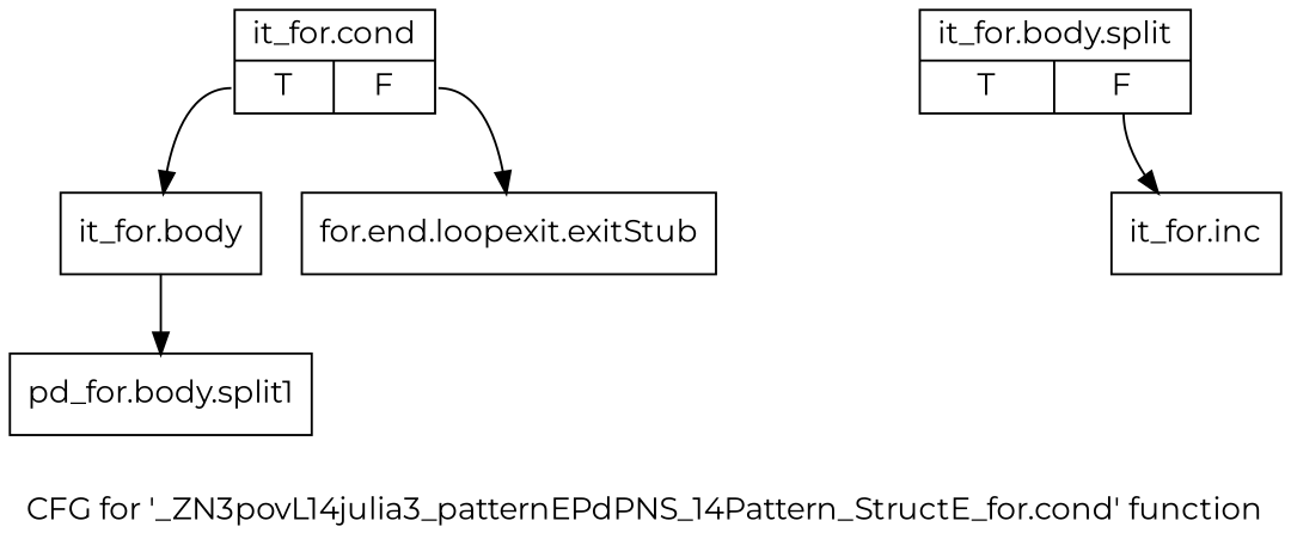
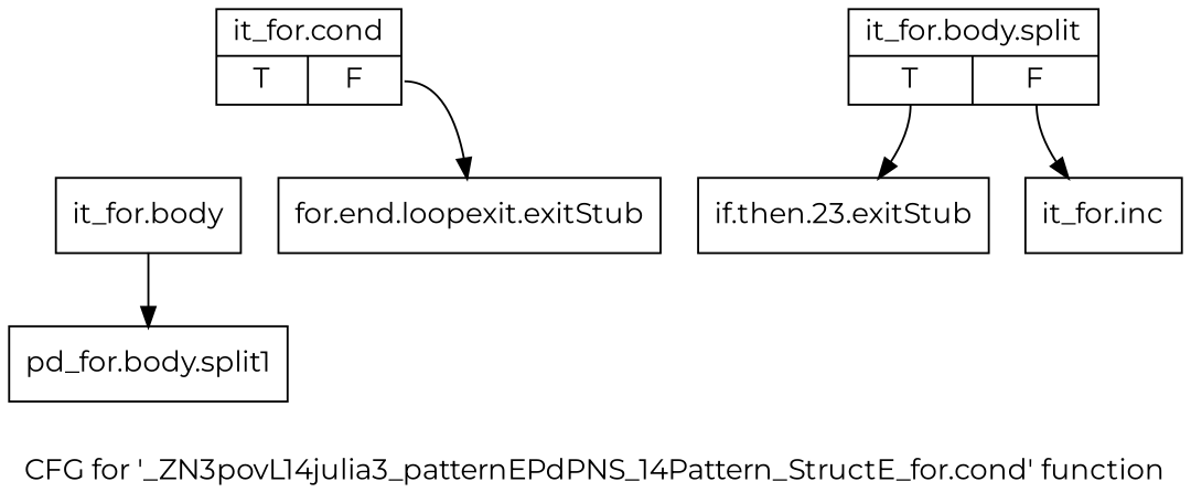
  digraph {
    fontname=Montserrat
    label="CFG for '_ZN3povL14julia3_patternEPdPNS_14Pattern_StructE_for.cond' function"
    node [fontname=Montserrat shape=record]
    edge [fontname=Montserrat tailport=s1]
    n1 [label="{it_for.cond|{<s0>T|<s1>F}}"]
    n2 [label="{for.end.loopexit.exitStub}"]
    n3 [label="{it_for.body}"]
    n4 [label="{pd_for.body.split1}"]
+   n5 [label="{if.then.23.exitStub}"]
    n6 [label="{it_for.body.split|{<s0>T|<s1>F}}"]
    n7 [label="{it_for.inc}"]
    n1 -> n2
-   n1 -> n3 [tailport=s0]
    n3 -> n4 [tailport=""]
+   n6 -> n5 [tailport=s0]
    n6 -> n7
  }
